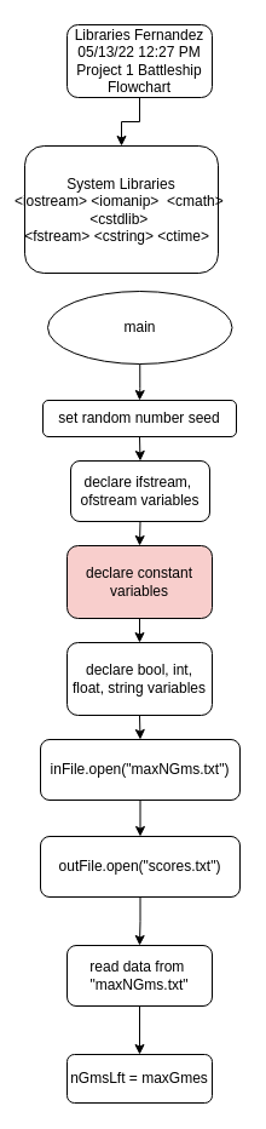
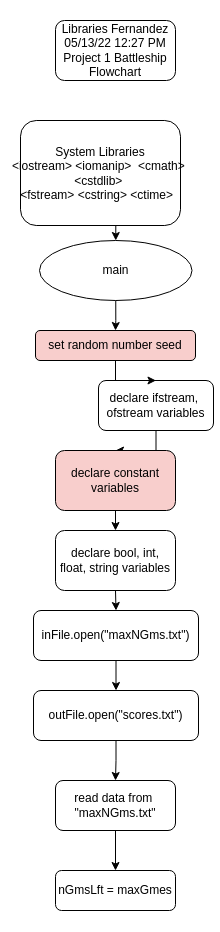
  <mxCell id="0" />
  <mxCell id="1" parent="0" />
- <mxCell id="2" style="edgeStyle=orthogonalEdgeStyle;rounded=0;orthogonalLoop=1;jettySize=auto;html=1;exitX=0.5;exitY=1;exitDx=0;exitDy=0;entryX=0.5;entryY=0;entryDx=0;entryDy=0;fontSize=17;" edge="1" parent="1" source="3" target="5"><mxGeometry relative="1" as="geometry" /></mxCell>
  <mxCell id="3" value="Libraries Fernandez&lt;br&gt;05/13/22 12:27 PM&lt;br&gt;Project 1 Battleship Flowchart" style="rounded=1;whiteSpace=wrap;html=1;" vertex="1" parent="1"><mxGeometry x="55" y="20" width="120" height="60" as="geometry" /></mxCell>
+ <mxCell id="4" style="edgeStyle=orthogonalEdgeStyle;rounded=0;orthogonalLoop=1;jettySize=auto;html=1;exitX=0.5;exitY=1;exitDx=0;exitDy=0;entryX=0.5;entryY=0;entryDx=0;entryDy=0;fontSize=17;" edge="1" parent="1" source="5" target="7"><mxGeometry relative="1" as="geometry" /></mxCell>
  <mxCell id="5" value="System Libraries&lt;br&gt;&lt;div&gt;&amp;lt;iostream&amp;gt;&amp;nbsp;&lt;span&gt;&amp;lt;iomanip&amp;gt;&amp;nbsp;&amp;nbsp;&lt;/span&gt;&lt;span&gt;&amp;lt;cmath&amp;gt;&amp;nbsp;&lt;/span&gt;&lt;/div&gt;&lt;div&gt;&lt;span&gt;&amp;lt;cstdlib&amp;gt;&amp;nbsp;&lt;/span&gt;&lt;/div&gt;&lt;div&gt;&amp;lt;fstream&amp;gt;&amp;nbsp;&lt;span&gt;&amp;lt;cstring&amp;gt;&amp;nbsp;&lt;/span&gt;&lt;span&gt;&amp;lt;ctime&amp;gt;&amp;nbsp;&amp;nbsp;&lt;/span&gt;&lt;/div&gt;" style="rounded=1;whiteSpace=wrap;html=1;" vertex="1" parent="1"><mxGeometry x="20" y="120" width="160" height="105" as="geometry" /></mxCell>
  <mxCell id="6" style="edgeStyle=orthogonalEdgeStyle;rounded=0;orthogonalLoop=1;jettySize=auto;html=1;fontSize=17;" edge="1" parent="1" source="7" target="15"><mxGeometry relative="1" as="geometry" /></mxCell>
  <mxCell id="7" value="main" style="ellipse;whiteSpace=wrap;html=1;" vertex="1" parent="1"><mxGeometry x="39" y="240" width="152.5" height="60" as="geometry" /></mxCell>
  <mxCell id="8" style="edgeStyle=orthogonalEdgeStyle;rounded=0;orthogonalLoop=1;jettySize=auto;html=1;exitX=0.5;exitY=1;exitDx=0;exitDy=0;entryX=0.5;entryY=0;entryDx=0;entryDy=0;fontSize=17;" edge="1" parent="1" source="9" target="11"><mxGeometry relative="1" as="geometry" /></mxCell>
- <mxCell id="9" value="declare&amp;nbsp;ifstream,&amp;nbsp;&lt;br&gt;ofstream variables" style="rounded=1;whiteSpace=wrap;html=1;" vertex="1" parent="1"><mxGeometry x="58" y="380" width="115" height="50" as="geometry" /></mxCell>
+ <mxCell id="9" value="declare&amp;nbsp;ifstream,&amp;nbsp;&lt;br&gt;ofstream variables" style="rounded=1;whiteSpace=wrap;html=1;" vertex="1" parent="1"><mxGeometry x="98" y="380" width="115" height="50" as="geometry" /></mxCell>
  <mxCell id="10" style="edgeStyle=orthogonalEdgeStyle;rounded=0;orthogonalLoop=1;jettySize=auto;html=1;exitX=0.5;exitY=1;exitDx=0;exitDy=0;entryX=0.5;entryY=0;entryDx=0;entryDy=0;fontSize=17;" edge="1" parent="1" source="11" target="13"><mxGeometry relative="1" as="geometry" /></mxCell>
  <mxCell id="11" value="declare constant variables" style="rounded=1;whiteSpace=wrap;html=1;fillColor=#f8cecc;" vertex="1" parent="1"><mxGeometry x="55" y="450" width="120" height="60" as="geometry" /></mxCell>
  <mxCell id="12" style="edgeStyle=orthogonalEdgeStyle;rounded=0;orthogonalLoop=1;jettySize=auto;html=1;exitX=0.5;exitY=1;exitDx=0;exitDy=0;entryX=0.5;entryY=0;entryDx=0;entryDy=0;fontSize=17;" edge="1" parent="1" source="13" target="17"><mxGeometry relative="1" as="geometry" /></mxCell>
  <mxCell id="13" value="declare bool, int, float,&amp;nbsp;string variables" style="rounded=1;whiteSpace=wrap;html=1;" vertex="1" parent="1"><mxGeometry x="55" y="530" width="120" height="60" as="geometry" /></mxCell>
  <mxCell id="14" style="edgeStyle=orthogonalEdgeStyle;rounded=0;orthogonalLoop=1;jettySize=auto;html=1;exitX=0.5;exitY=1;exitDx=0;exitDy=0;entryX=0.5;entryY=0;entryDx=0;entryDy=0;fontSize=17;" edge="1" parent="1" source="15" target="9"><mxGeometry relative="1" as="geometry" /></mxCell>
- <mxCell id="15" value="set random number seed" style="rounded=1;whiteSpace=wrap;html=1;" vertex="1" parent="1"><mxGeometry x="35" y="330" width="160" height="30" as="geometry" /></mxCell>
+ <mxCell id="15" value="set random number seed" style="rounded=1;whiteSpace=wrap;html=1;fillColor=#f8cecc;" vertex="1" parent="1"><mxGeometry x="35" y="330" width="160" height="30" as="geometry" /></mxCell>
  <mxCell id="16" style="edgeStyle=orthogonalEdgeStyle;rounded=0;orthogonalLoop=1;jettySize=auto;html=1;exitX=0.5;exitY=1;exitDx=0;exitDy=0;entryX=0.5;entryY=0;entryDx=0;entryDy=0;fontSize=17;" edge="1" parent="1" source="17" target="19"><mxGeometry relative="1" as="geometry" /></mxCell>
  <mxCell id="17" value="inFile.open(&quot;maxNGms.txt&quot;)" style="rounded=1;whiteSpace=wrap;html=1;" vertex="1" parent="1"><mxGeometry x="33" y="610" width="165" height="50" as="geometry" /></mxCell>
  <mxCell id="18" style="edgeStyle=orthogonalEdgeStyle;rounded=0;orthogonalLoop=1;jettySize=auto;html=1;exitX=0.5;exitY=1;exitDx=0;exitDy=0;entryX=0.5;entryY=0;entryDx=0;entryDy=0;fontSize=17;" edge="1" parent="1" source="19" target="21"><mxGeometry relative="1" as="geometry" /></mxCell>
  <mxCell id="19" value="outFile.open(&quot;scores.txt&quot;)" style="rounded=1;whiteSpace=wrap;html=1;" vertex="1" parent="1"><mxGeometry x="33" y="690" width="165" height="50" as="geometry" /></mxCell>
  <mxCell id="20" style="edgeStyle=orthogonalEdgeStyle;rounded=0;orthogonalLoop=1;jettySize=auto;html=1;exitX=0.5;exitY=1;exitDx=0;exitDy=0;entryX=0.5;entryY=0;entryDx=0;entryDy=0;fontSize=17;" edge="1" parent="1" source="21" target="22"><mxGeometry relative="1" as="geometry" /></mxCell>
  <mxCell id="21" value="read data from&amp;nbsp;&lt;br&gt;&quot;maxNGms.txt&quot;" style="rounded=1;whiteSpace=wrap;html=1;" vertex="1" parent="1"><mxGeometry x="55" y="780" width="120" height="50" as="geometry" /></mxCell>
  <mxCell id="22" value="nGmsLft = maxGmes" style="rounded=1;whiteSpace=wrap;html=1;" vertex="1" parent="1"><mxGeometry x="55" y="870" width="120" height="40" as="geometry" /></mxCell>
